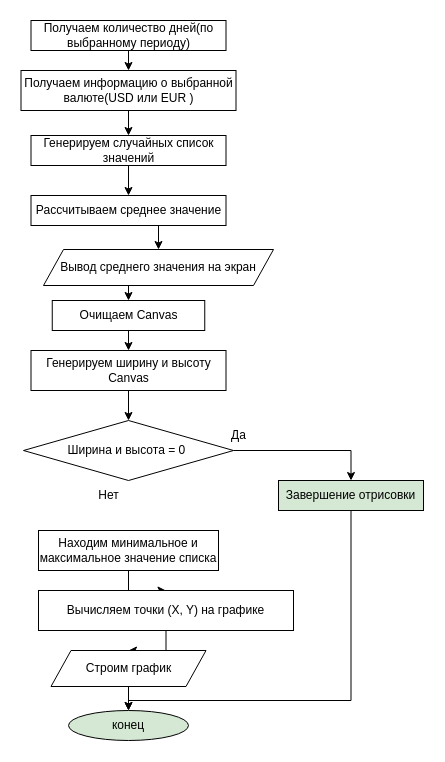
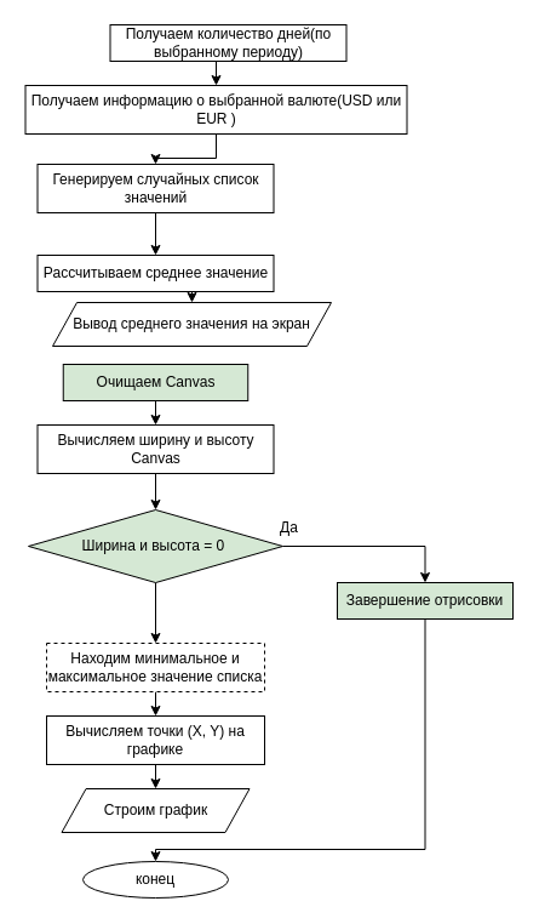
  <mxCell id="0" />
  <mxCell id="1" parent="0" />
  <mxCell id="2" style="edgeStyle=orthogonalEdgeStyle;rounded=0;orthogonalLoop=1;jettySize=auto;html=1;exitX=0.5;exitY=1;exitDx=0;exitDy=0;entryX=0.5;entryY=0;entryDx=0;entryDy=0;" parent="1" source="3" target="5" edge="1"><mxGeometry relative="1" as="geometry" /></mxCell>
- <mxCell id="3" value="Получаем количество дней(по выбранному периоду)" style="rounded=0;whiteSpace=wrap;html=1;" parent="1" vertex="1"><mxGeometry x="30.5" y="20" width="195" height="30" as="geometry" /></mxCell>
+ <mxCell id="3" value="Получаем количество дней(по выбранному периоду)" style="rounded=0;whiteSpace=wrap;html=1;" parent="1" vertex="1"><mxGeometry x="90.5" y="20" width="195" height="30" as="geometry" /></mxCell>
  <mxCell id="4" style="edgeStyle=orthogonalEdgeStyle;rounded=0;orthogonalLoop=1;jettySize=auto;html=1;exitX=0.5;exitY=1;exitDx=0;exitDy=0;entryX=0.5;entryY=0;entryDx=0;entryDy=0;" parent="1" source="5" target="7" edge="1"><mxGeometry relative="1" as="geometry" /></mxCell>
- <mxCell id="5" value="Получаем информацию о выбранной валюте(USD или EUR )" style="rounded=0;whiteSpace=wrap;html=1;" parent="1" vertex="1"><mxGeometry x="20.5" y="70" width="215" height="40" as="geometry" /></mxCell>
+ <mxCell id="5" value="Получаем информацию о выбранной валюте(USD или EUR )" style="rounded=0;whiteSpace=wrap;html=1;" parent="1" vertex="1"><mxGeometry x="20.5" y="70" width="315" height="40" as="geometry" /></mxCell>
  <mxCell id="6" style="edgeStyle=orthogonalEdgeStyle;rounded=0;orthogonalLoop=1;jettySize=auto;html=1;exitX=0.5;exitY=1;exitDx=0;exitDy=0;" parent="1" source="7" target="9" edge="1"><mxGeometry relative="1" as="geometry" /></mxCell>
- <mxCell id="7" value="Генерируем случайных список значений" style="rounded=0;whiteSpace=wrap;html=1;" parent="1" vertex="1"><mxGeometry x="30.5" y="135" width="195" height="30" as="geometry" /></mxCell>
+ <mxCell id="7" value="Генерируем случайных список значений" style="rounded=0;whiteSpace=wrap;html=1;" parent="1" vertex="1"><mxGeometry x="30.5" y="135" width="195" height="40" as="geometry" /></mxCell>
  <mxCell id="8" style="edgeStyle=orthogonalEdgeStyle;rounded=0;orthogonalLoop=1;jettySize=auto;html=1;exitX=0.5;exitY=1;exitDx=0;exitDy=0;entryX=0.5;entryY=0;entryDx=0;entryDy=0;" parent="1" source="9" target="11" edge="1"><mxGeometry relative="1" as="geometry" /></mxCell>
- <mxCell id="9" value="Рассчитываем среднее значение" style="rounded=0;whiteSpace=wrap;html=1;" parent="1" vertex="1"><mxGeometry x="30.5" y="195" width="195" height="30" as="geometry" /></mxCell>
- <mxCell id="10" style="edgeStyle=orthogonalEdgeStyle;rounded=0;orthogonalLoop=1;jettySize=auto;html=1;exitX=0.5;exitY=1;exitDx=0;exitDy=0;entryX=0.5;entryY=0;entryDx=0;entryDy=0;" parent="1" source="11" target="13" edge="1"><mxGeometry relative="1" as="geometry" /></mxCell>
+ <mxCell id="9" value="Рассчитываем среднее значение" style="rounded=0;whiteSpace=wrap;html=1;" parent="1" vertex="1"><mxGeometry x="30.5" y="210" width="195" height="30" as="geometry" /></mxCell>
  <mxCell id="11" value="Вывод среднего значения на экран" style="shape=parallelogram;perimeter=parallelogramPerimeter;whiteSpace=wrap;html=1;fixedSize=1;" parent="1" vertex="1"><mxGeometry x="43" y="249" width="230" height="36" as="geometry" /></mxCell>
  <mxCell id="12" style="edgeStyle=orthogonalEdgeStyle;rounded=0;orthogonalLoop=1;jettySize=auto;html=1;exitX=0.5;exitY=1;exitDx=0;exitDy=0;entryX=0.5;entryY=0;entryDx=0;entryDy=0;" parent="1" source="13" target="15" edge="1"><mxGeometry relative="1" as="geometry" /></mxCell>
- <mxCell id="13" value="Очищаем Canvas" style="rounded=0;whiteSpace=wrap;html=1;" parent="1" vertex="1"><mxGeometry x="51.75" y="300" width="152.5" height="30" as="geometry" /></mxCell>
+ <mxCell id="13" value="Очищаем Canvas" style="rounded=0;whiteSpace=wrap;html=1;fillColor=#d5e8d4;" parent="1" vertex="1"><mxGeometry x="51.75" y="300" width="152.5" height="30" as="geometry" /></mxCell>
  <mxCell id="14" style="edgeStyle=orthogonalEdgeStyle;rounded=0;orthogonalLoop=1;jettySize=auto;html=1;exitX=0.5;exitY=1;exitDx=0;exitDy=0;entryX=0.5;entryY=0;entryDx=0;entryDy=0;" parent="1" source="15" target="18" edge="1"><mxGeometry relative="1" as="geometry" /></mxCell>
- <mxCell id="15" value="Генерируем ширину и высоту Canvas" style="rounded=0;whiteSpace=wrap;html=1;" parent="1" vertex="1"><mxGeometry x="30.5" y="350" width="195" height="40" as="geometry" /></mxCell>
+ <mxCell id="15" value="Вычисляем ширину и высоту Canvas" style="rounded=0;whiteSpace=wrap;html=1;" parent="1" vertex="1"><mxGeometry x="30.5" y="350" width="195" height="40" as="geometry" /></mxCell>
  <mxCell id="16" style="edgeStyle=orthogonalEdgeStyle;rounded=0;orthogonalLoop=1;jettySize=auto;html=1;exitX=1;exitY=0.5;exitDx=0;exitDy=0;entryX=0.5;entryY=0;entryDx=0;entryDy=0;" parent="1" source="18" target="20" edge="1"><mxGeometry relative="1" as="geometry" /></mxCell>
- <mxCell id="18" value="Ширина и высота = 0&amp;nbsp;" style="rhombus;whiteSpace=wrap;html=1;" parent="1" vertex="1"><mxGeometry x="23" y="420" width="210" height="60" as="geometry" /></mxCell>
+ <mxCell id="17" style="edgeStyle=orthogonalEdgeStyle;rounded=0;orthogonalLoop=1;jettySize=auto;html=1;exitX=0.5;exitY=1;exitDx=0;exitDy=0;entryX=0.5;entryY=0;entryDx=0;entryDy=0;" parent="1" source="18" target="22" edge="1"><mxGeometry relative="1" as="geometry" /></mxCell>
+ <mxCell id="18" value="Ширина и высота = 0&amp;nbsp;" style="rhombus;whiteSpace=wrap;html=1;fillColor=#d5e8d4;" parent="1" vertex="1"><mxGeometry x="23" y="420" width="210" height="60" as="geometry" /></mxCell>
  <mxCell id="19" style="edgeStyle=orthogonalEdgeStyle;rounded=0;orthogonalLoop=1;jettySize=auto;html=1;exitX=0.5;exitY=1;exitDx=0;exitDy=0;entryX=0.5;entryY=0;entryDx=0;entryDy=0;" parent="1" source="20" target="25" edge="1"><mxGeometry relative="1" as="geometry"><Array as="points"><mxPoint x="351" y="700" /><mxPoint x="128" y="700" /></Array></mxGeometry></mxCell>
  <mxCell id="20" value="Завершение отрисовки" style="rounded=0;whiteSpace=wrap;html=1;fillColor=#d5e8d4;" parent="1" vertex="1"><mxGeometry x="278" y="480" width="145" height="30" as="geometry" /></mxCell>
  <mxCell id="21" style="edgeStyle=orthogonalEdgeStyle;rounded=0;orthogonalLoop=1;jettySize=auto;html=1;exitX=0.5;exitY=1;exitDx=0;exitDy=0;entryX=0.5;entryY=0;entryDx=0;entryDy=0;" parent="1" source="22" target="24" edge="1"><mxGeometry relative="1" as="geometry" /></mxCell>
- <mxCell id="22" value="Находим минимальное и максимальное значение списка" style="rounded=0;whiteSpace=wrap;html=1;" parent="1" vertex="1"><mxGeometry x="38" y="530" width="180" height="40" as="geometry" /></mxCell>
+ <mxCell id="22" value="Находим минимальное и максимальное значение списка" style="rounded=0;whiteSpace=wrap;html=1;dashed=1;" parent="1" vertex="1"><mxGeometry x="38" y="530" width="180" height="40" as="geometry" /></mxCell>
  <mxCell id="23" style="edgeStyle=orthogonalEdgeStyle;rounded=0;orthogonalLoop=1;jettySize=auto;html=1;exitX=0.5;exitY=1;exitDx=0;exitDy=0;entryX=0.5;entryY=0;entryDx=0;entryDy=0;" parent="1" source="24" target="27" edge="1"><mxGeometry relative="1" as="geometry" /></mxCell>
- <mxCell id="24" value="Вычисляем точки (X, Y) на графике" style="rounded=0;whiteSpace=wrap;html=1;" parent="1" vertex="1"><mxGeometry x="38" y="590" width="255" height="40" as="geometry" /></mxCell>
- <mxCell id="25" value="конец" style="ellipse;whiteSpace=wrap;html=1;fillColor=#d5e8d4;" parent="1" vertex="1"><mxGeometry x="68" y="710" width="120" height="30" as="geometry" /></mxCell>
- <mxCell id="26" style="edgeStyle=orthogonalEdgeStyle;rounded=0;orthogonalLoop=1;jettySize=auto;html=1;exitX=0.5;exitY=1;exitDx=0;exitDy=0;entryX=0.5;entryY=0;entryDx=0;entryDy=0;" parent="1" source="27" target="25" edge="1"><mxGeometry relative="1" as="geometry" /></mxCell>
+ <mxCell id="24" value="Вычисляем точки (X, Y) на графике" style="rounded=0;whiteSpace=wrap;html=1;" parent="1" vertex="1"><mxGeometry x="38" y="590" width="180" height="40" as="geometry" /></mxCell>
+ <mxCell id="25" value="конец" style="ellipse;whiteSpace=wrap;html=1;" parent="1" vertex="1"><mxGeometry x="68" y="710" width="120" height="30" as="geometry" /></mxCell>
  <mxCell id="27" value="Строим график" style="shape=parallelogram;perimeter=parallelogramPerimeter;whiteSpace=wrap;html=1;fixedSize=1;" parent="1" vertex="1"><mxGeometry x="50.5" y="650" width="155" height="36" as="geometry" /></mxCell>
  <mxCell id="28" value="Да" style="text;html=1;align=center;verticalAlign=middle;resizable=0;points=[];autosize=1;strokeColor=none;fillColor=none;" parent="1" vertex="1"><mxGeometry x="218" y="420" width="40" height="30" as="geometry" /></mxCell>
- <mxCell id="29" value="Нет" style="text;html=1;align=center;verticalAlign=middle;resizable=0;points=[];autosize=1;strokeColor=none;fillColor=none;" parent="1" vertex="1"><mxGeometry x="88" y="480" width="40" height="30" as="geometry" /></mxCell>
